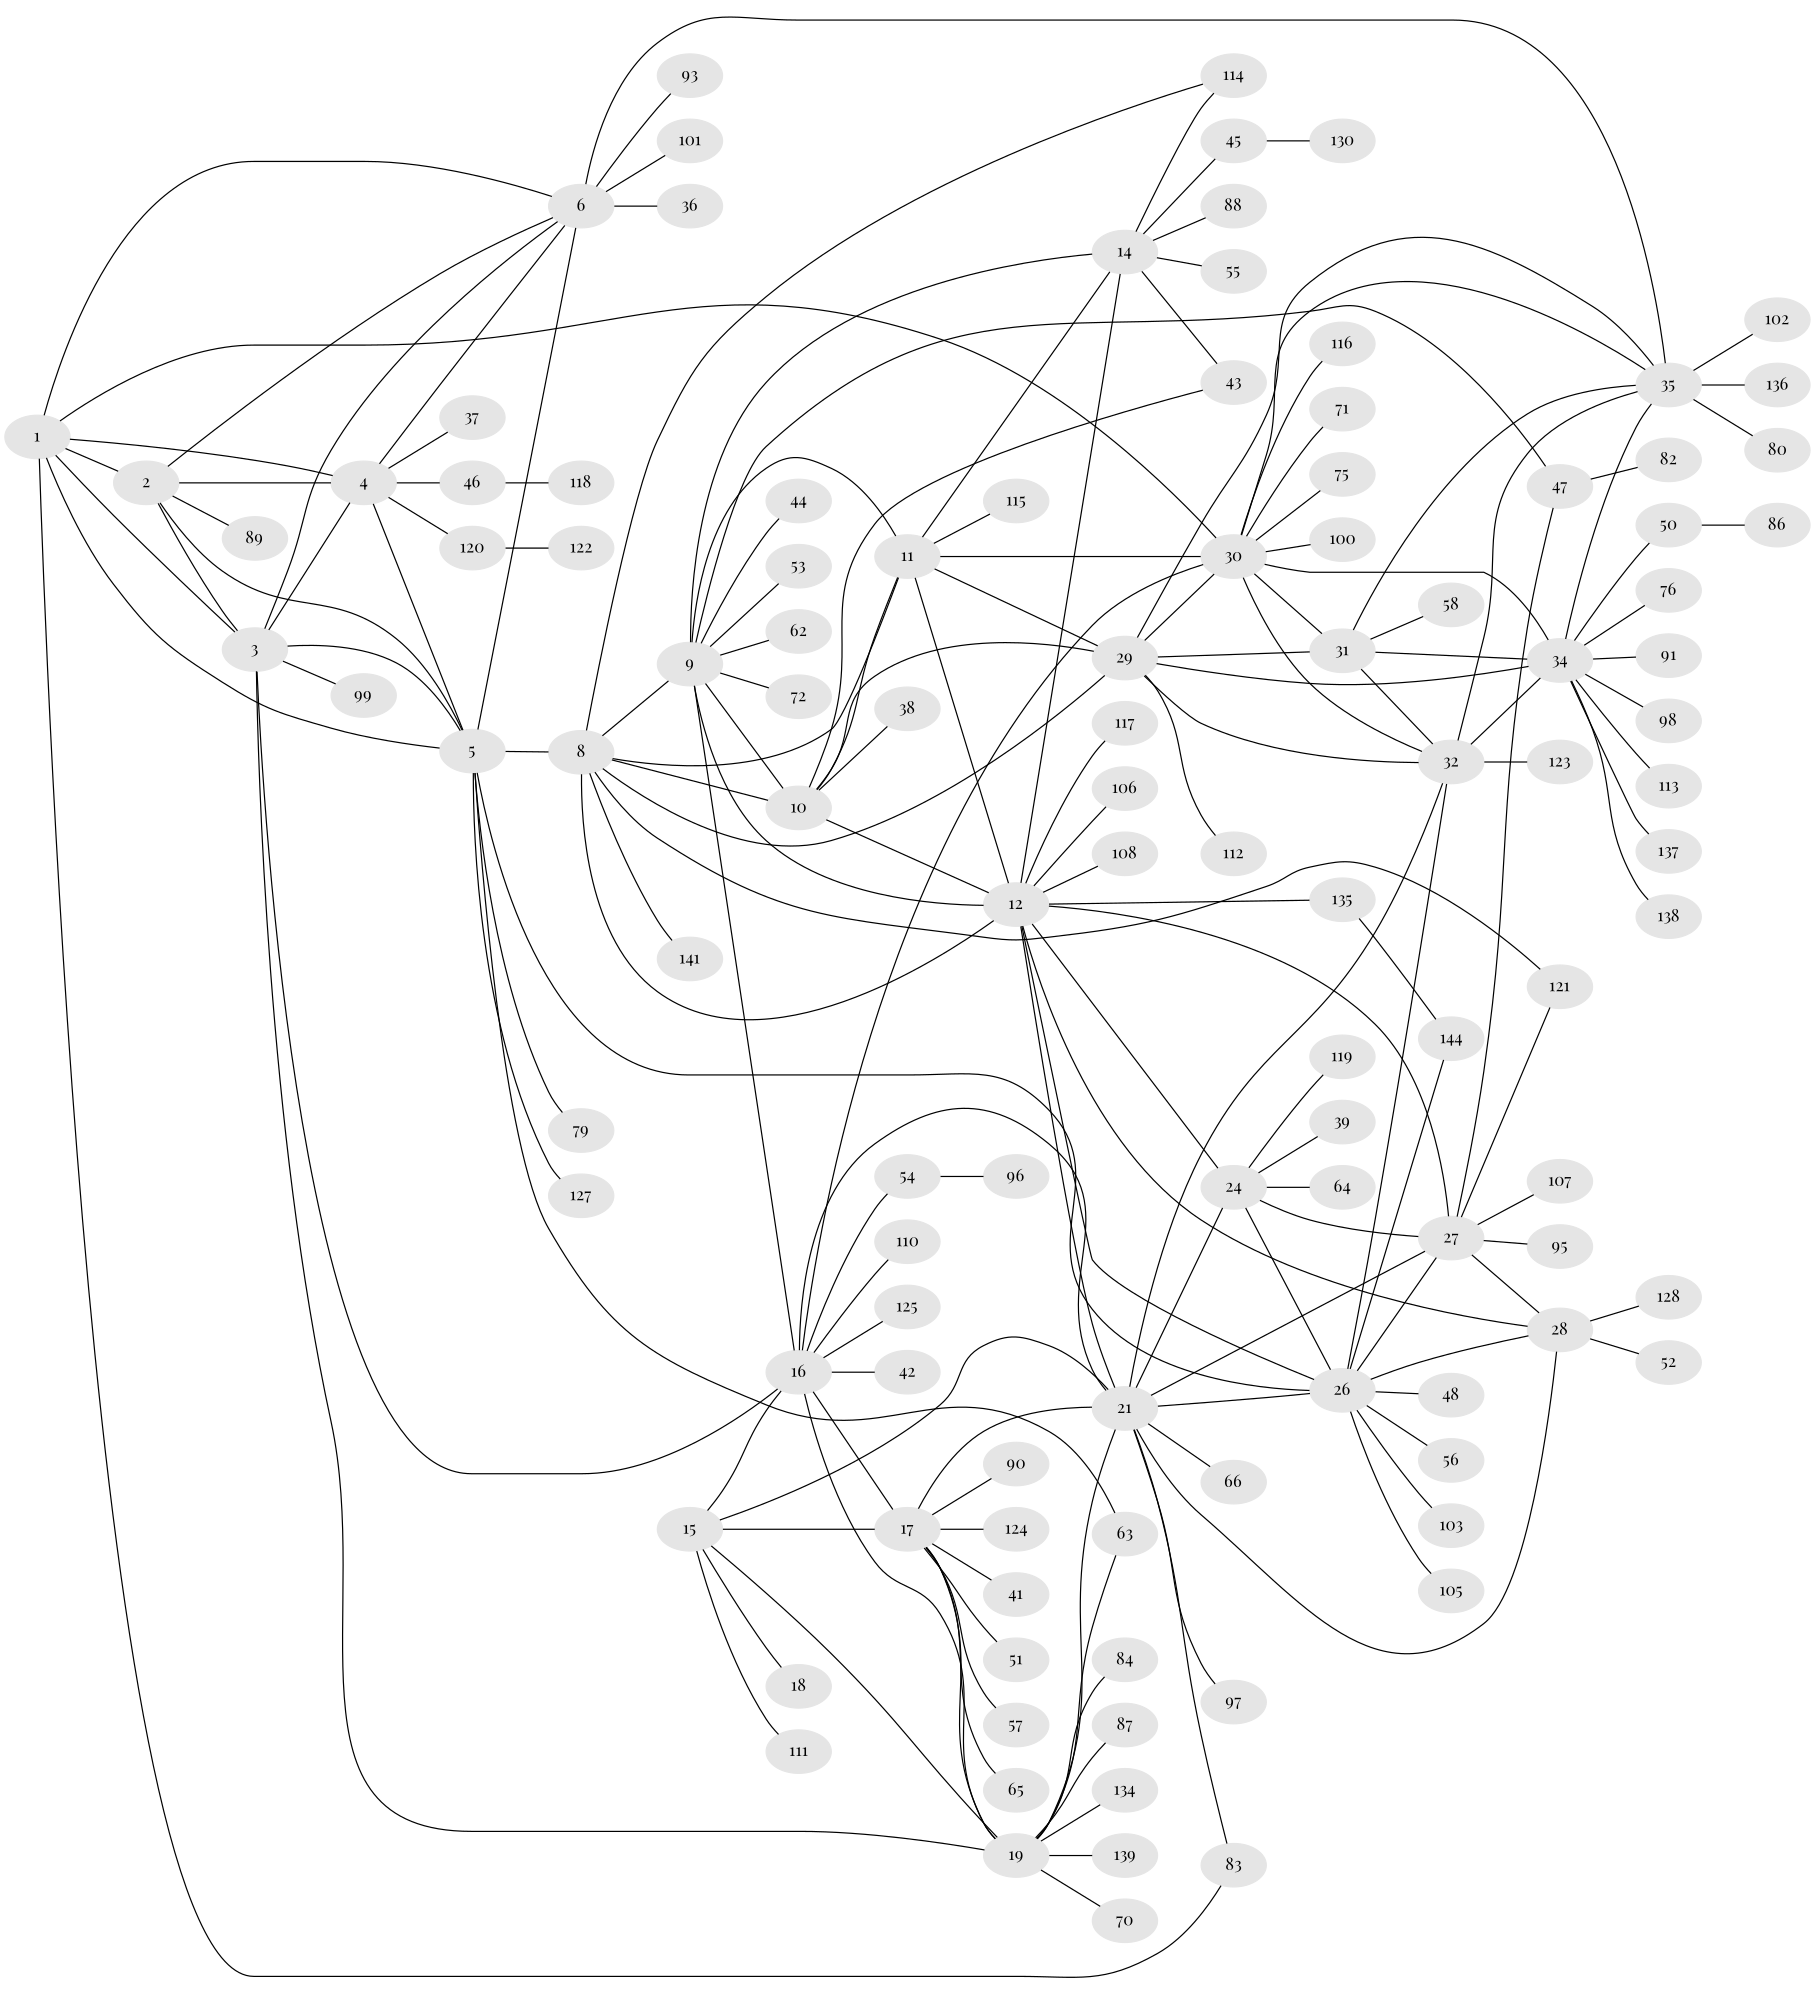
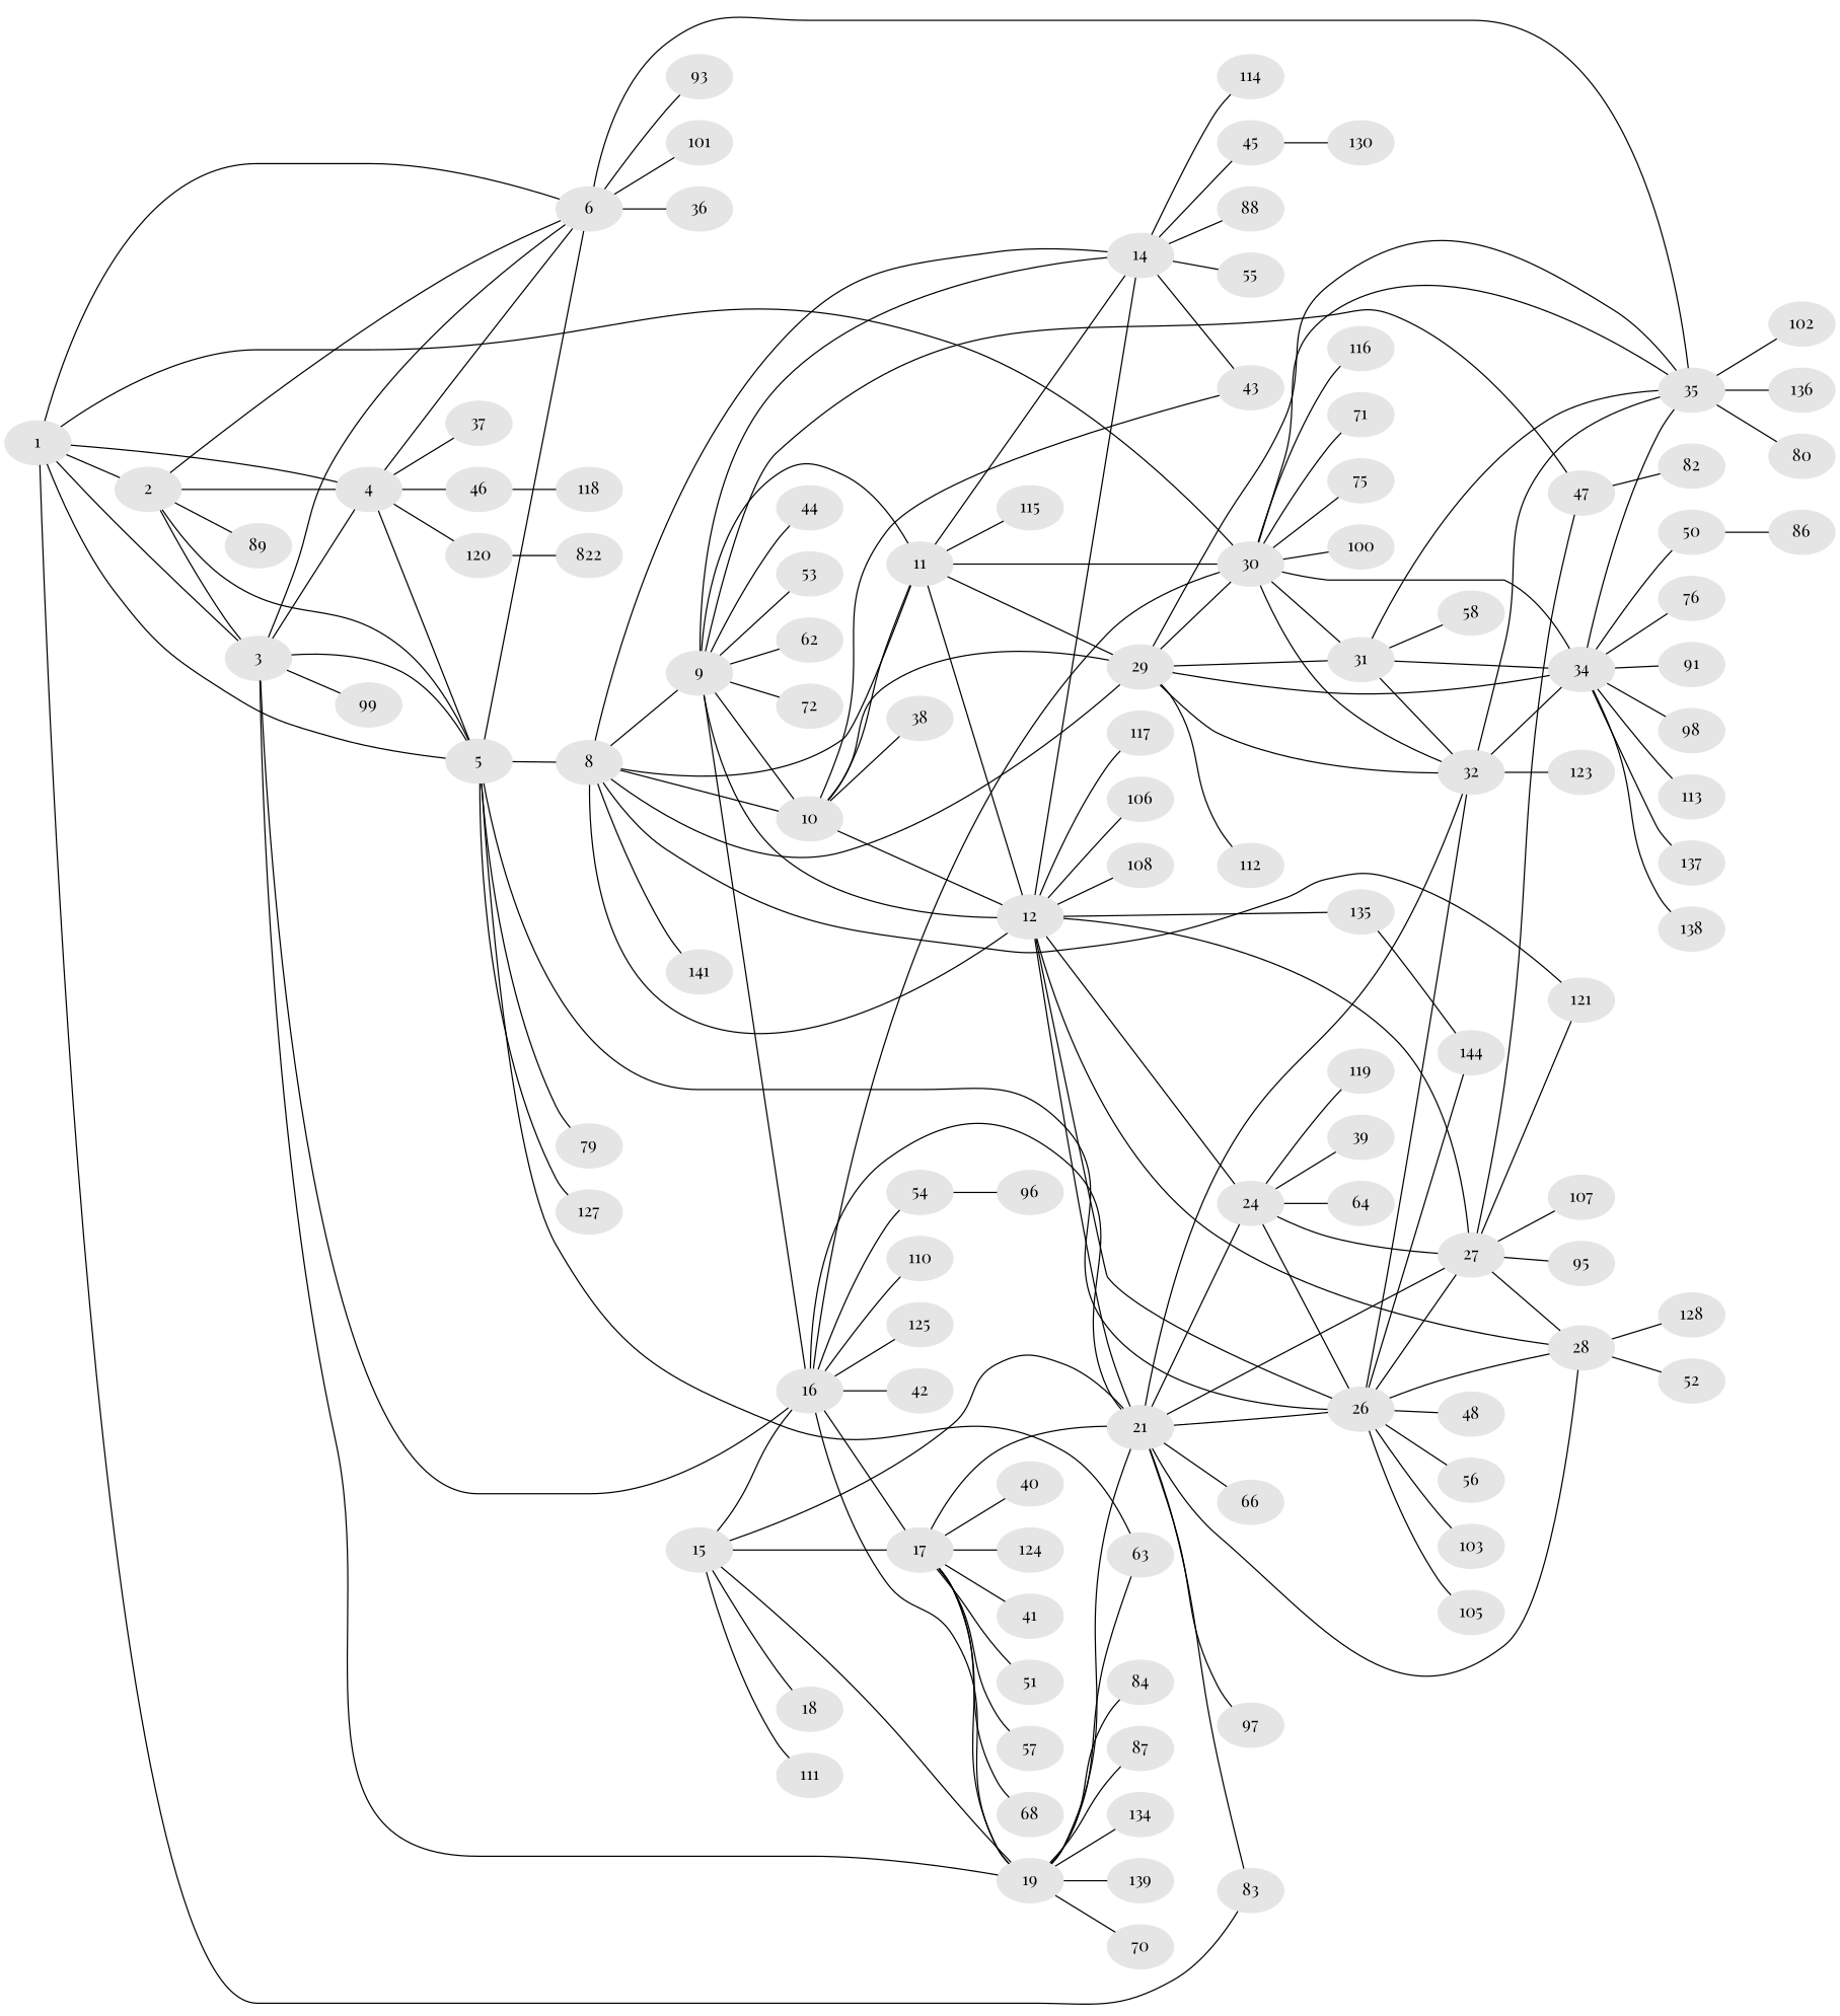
  graph {
    fontname="Playfair Display"
    rankdir=LR
    node [color=gray90 fontname="Playfair Display" style=filled]
    edge [fontname="Playfair Display"]
    1 [super="+73"]
    2 [super="+81"]
    3 [super="+104"]
    4 [super="+7"]
    5 [super="+85"]
    6
    30 [super="+77"]
    83
    89
    16 [super="+20"]
    19 [super="+40"]
    99
    37
    46
    120
    8 [super="+92"]
    26 [super="+61"]
    63
    79 [super="+132"]
    127
    35 [super="+69"]
    36
    93
    101 [super="+131"]
    32 [super="+60"]
    31 [super="+33"]
    34 [super="+59"]
    71
    75
    100
    116
    21 [super="+22"]
    17 [super="+18"]
    42
    54 [super="+67"]
    110
    125
    70 [super="+133"]
    84
    87
    134
    139
    118
-   122
+   122 [label=822]
    9 [super="+13"]
    10
    11
    12 [super="+23"]
    14 [super="+49"]
    29 [super="+126"]
    121
    141
    27 [super="+142"]
    28
    48 [super="+109"]
    56
    103
    105
    144
    80
    102
    136
    44
    47
    53
    62
    72
    38
    43
    115
    24 [super="+25"]
    106
    108
    117
    135
    45 [super="+65"]
    55
    88
    114
    112 [super="+140"]
    82
    66
    97
    39
    64
    119
    95
    107
    52 [super="+94"]
    128
    130
    15 [super="+129"]
    n93 [label=18]
    111
    41
    51
    57 [super="+143"]
-   68 [label=65]
-   90
+   68
+   90 [label=40]
    124
    96
    123
    58
    50
    76
    91
    98
    113
    137
    138
    86
    1 -- 2
    1 -- 3
    1 -- 4 [weight=2]
    1 -- 5
    1 -- 6
    1 -- 30
    1 -- 83
    2 -- 3
    2 -- 4 [weight=2]
    2 -- 5
    2 -- 6
    2 -- 89
    3 -- 4 [weight=2]
    3 -- 5
    3 -- 6
    3 -- 16
    3 -- 19
    3 -- 99
    4 -- 5 [weight=2]
    4 -- 6 [weight=2]
    4 -- 37
    4 -- 46
    4 -- 120
    5 -- 6
    5 -- 8
    5 -- 26
    5 -- 63
    5 -- 79
    5 -- 127
    6 -- 35
    6 -- 36
    6 -- 93
    6 -- 101
    30 -- 35
    30 -- 32
    30 -- 31 [weight=2]
    30 -- 34
    30 -- 71
    30 -- 75
    30 -- 100
    30 -- 116
    16 -- 30
    16 -- 19 [weight=2]
    16 -- 21 [weight=2]
    16 -- 17 [weight=4]
    16 -- 42
    16 -- 54
    16 -- 110
    16 -- 125
    19 -- 63
    19 -- 21
    19 -- 70
    19 -- 84
    19 -- 87
    19 -- 134
    19 -- 139
    46 -- 118
    120 -- 122
    8 -- 9 [weight=2]
    8 -- 10
    8 -- 11
    8 -- 12
-   8 -- 114
+   8 -- 14
    8 -- 29
    8 -- 121
    8 -- 141
    26 -- 32
    26 -- 27
    26 -- 28
    26 -- 48
    26 -- 56
    26 -- 103
    26 -- 105
    26 -- 144
    35 -- 80
    35 -- 102
    35 -- 136
    32 -- 35
    32 -- 34
    32 -- 123
    31 -- 35 [weight=2]
    31 -- 32 [weight=2]
    31 -- 34 [weight=2]
    31 -- 58
    34 -- 35
    34 -- 50
    34 -- 76
    34 -- 91
    34 -- 98
    34 -- 113
    34 -- 137
    34 -- 138
    21 -- 83
    21 -- 26
    21 -- 32
    21 -- 27
    21 -- 28
    21 -- 24 [weight=2]
    21 -- 66
    21 -- 97
    17 -- 19 [weight=2]
    17 -- 21 [weight=2]
    17 -- 41
    17 -- 51
    17 -- 57
    17 -- 68
    17 -- 90
    17 -- 124
    54 -- 96
    9 -- 16
    9 -- 10 [weight=2]
    9 -- 11 [weight=2]
    9 -- 12 [weight=2]
    9 -- 14 [weight=2]
    9 -- 44
    9 -- 47
    9 -- 53
    9 -- 62
    9 -- 72
    10 -- 11
    10 -- 12
    10 -- 29
    10 -- 38
    10 -- 43
    11 -- 30
    11 -- 12
    11 -- 14
    11 -- 29
    11 -- 115
    12 -- 26
    12 -- 21
    12 -- 14
    12 -- 27
    12 -- 28
    12 -- 24 [weight=2]
    12 -- 106
    12 -- 108
    12 -- 117
    12 -- 135
    14 -- 43
    14 -- 45
    14 -- 55
    14 -- 88
    14 -- 114
    29 -- 30
    29 -- 35
    29 -- 32
    29 -- 31 [weight=2]
    29 -- 34
    29 -- 112
    27 -- 121
    27 -- 28
    27 -- 47
    27 -- 95
    27 -- 107
    28 -- 52
    28 -- 128
    47 -- 82
    24 -- 26 [weight=2]
    24 -- 27 [weight=2]
    24 -- 39
    24 -- 64
    24 -- 119
    135 -- 144
    45 -- 130
    15 -- 16 [weight=2]
    15 -- 19
    15 -- 21
    15 -- 17 [weight=2]
    15 -- n93
    15 -- 111
    50 -- 86
  }
